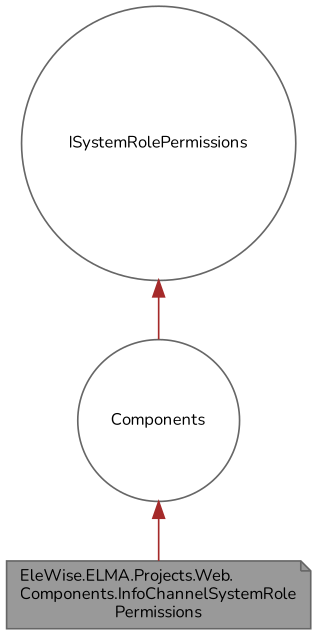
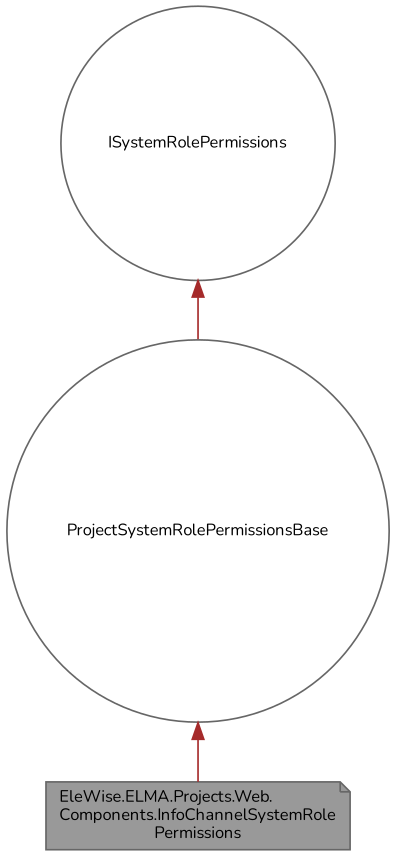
  digraph {
    fontname=Nunito
    node [color=gray40 fillcolor=white fontname=Nunito fontsize=10 shape=circle style=filled]
    edge [color=brown dir=back fontname=Nunito fontsize=10 labelfontname=Helvetica labelfontsize=10 style=solid]
    n1 [fillcolor=grey60 fontcolor=black height=0.2 label="EleWise.ELMA.Projects.Web.\lComponents.InfoChannelSystemRole\lPermissions" shape=note width=0.4]
-   n2 [height=0.2 label=Components width=0.4]
+   n2 [height=0.2 label=ProjectSystemRolePermissionsBase width=0.4]
    n3 [height=0.2 label=ISystemRolePermissions width=0.4]
    n2 -> n1
    n3 -> n2
  }
